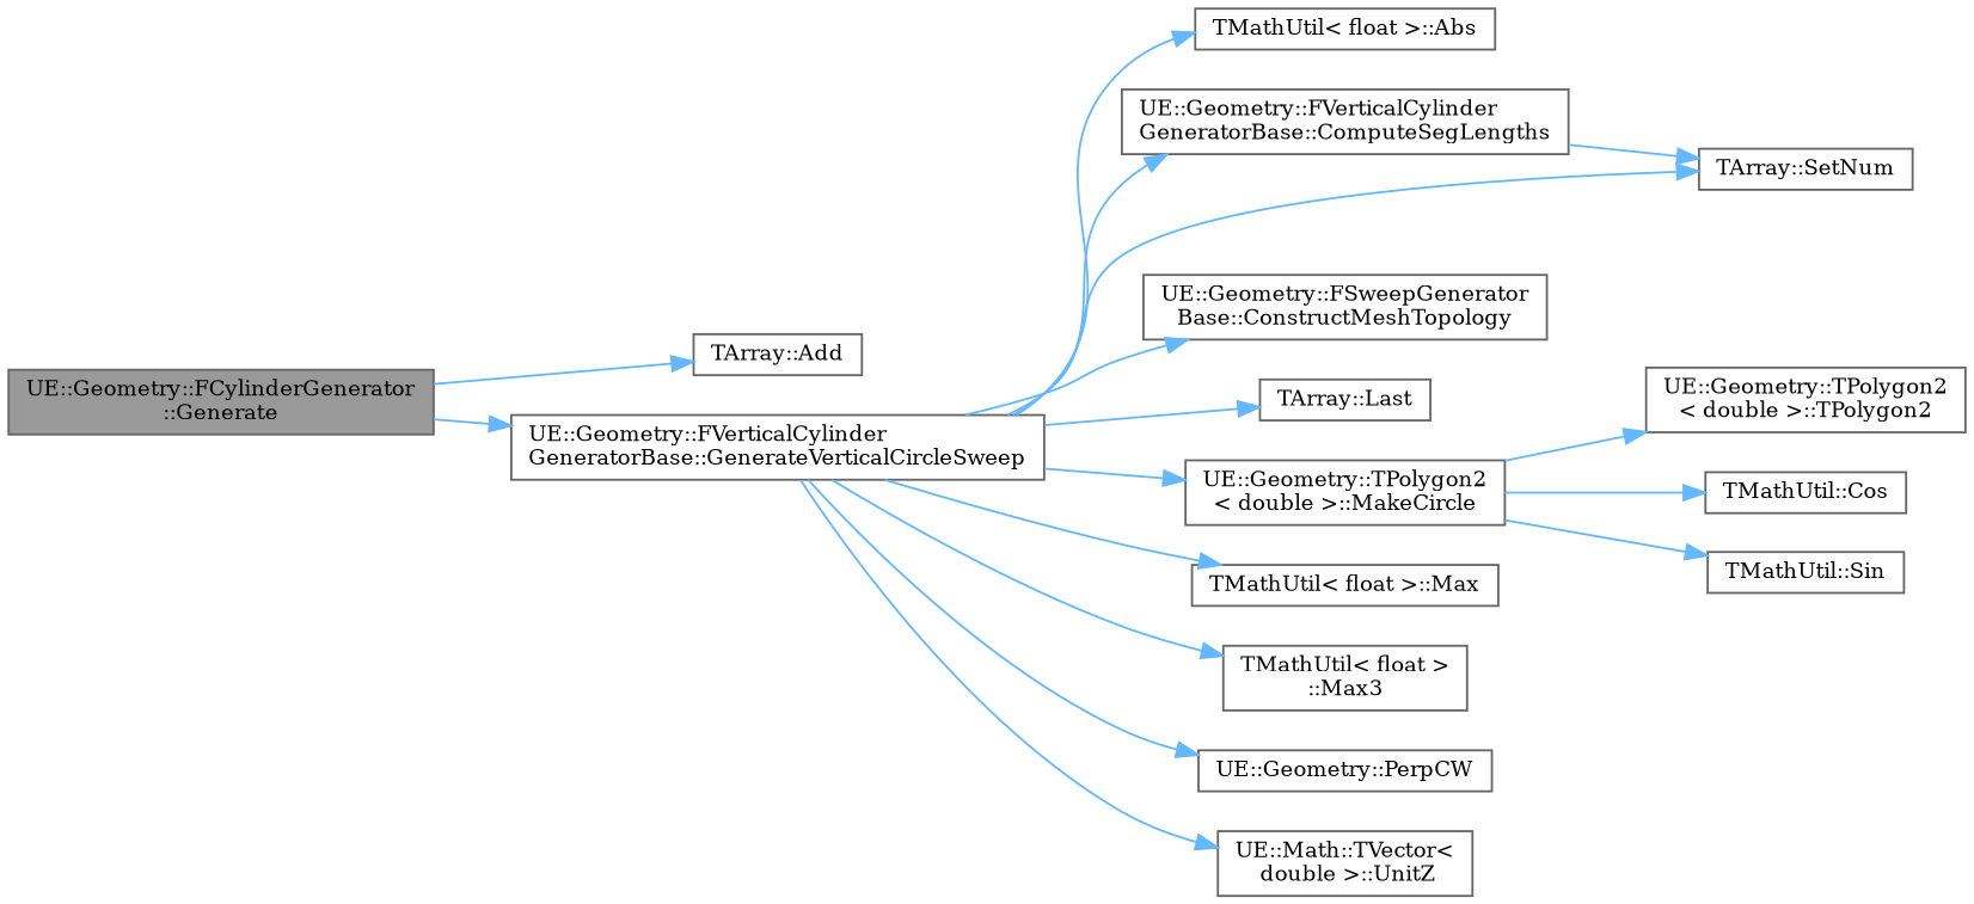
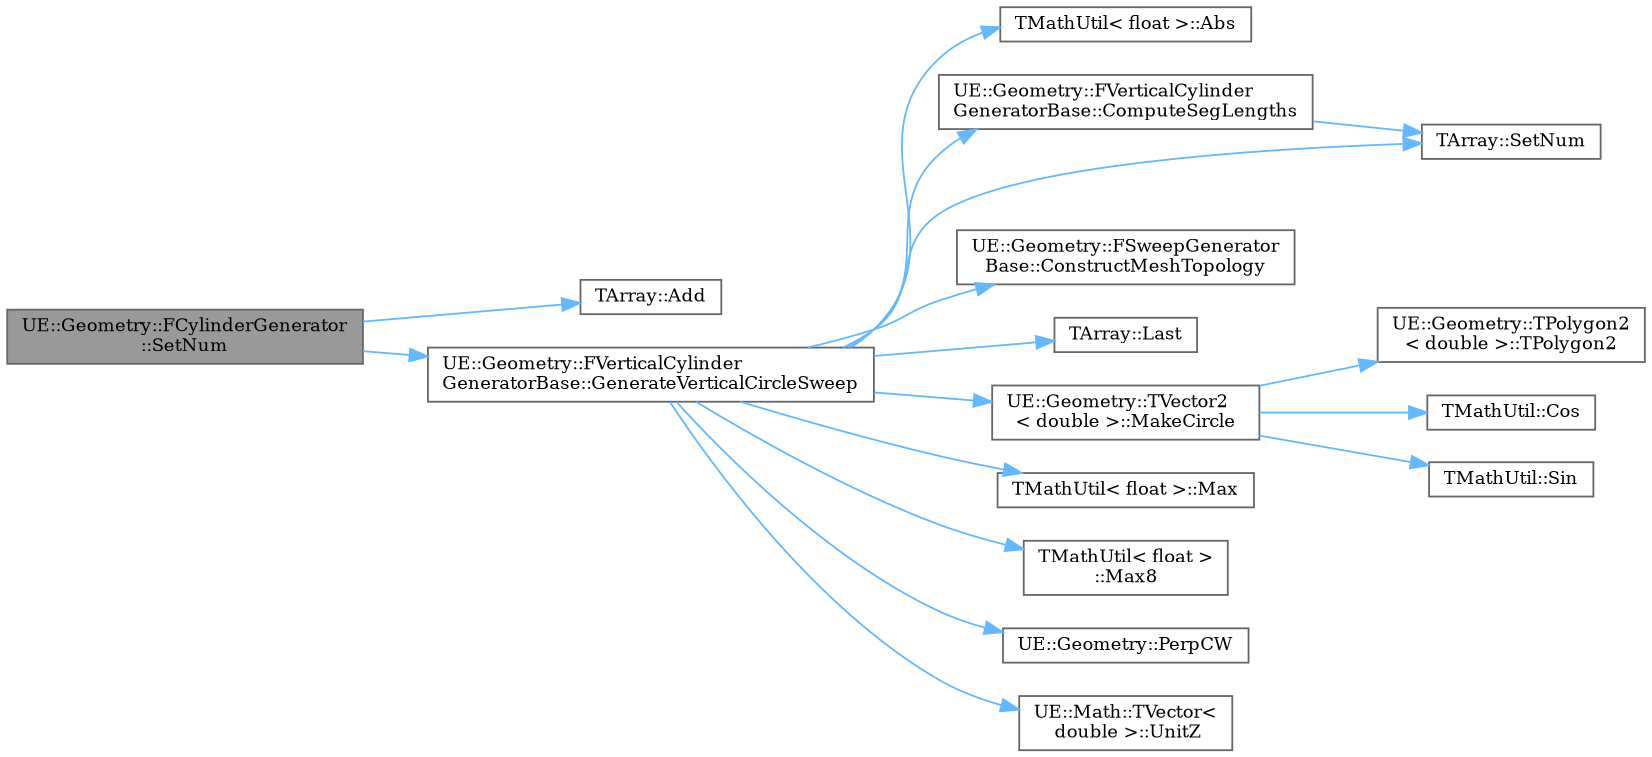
  digraph {
    fontname="DejaVu Serif"
    rankdir=LR
    node [color=grey40 fillcolor=white fontname="DejaVu Serif" fontsize=10 shape=box style=filled]
    edge [color=steelblue1 fontname="DejaVu Serif" fontsize=10 labelfontname=Helvetica labelfontsize=10 style=solid]
-   n1 [color=gray40 fillcolor=grey60 fontcolor=black height=0.2 label="UE::Geometry::FCylinderGenerator\l::Generate" width=0.4]
+   n1 [color=gray40 fillcolor=grey60 fontcolor=black height=0.2 label="UE::Geometry::FCylinderGenerator\l::SetNum" width=0.4]
    n2 [height=0.2 label="TArray::Add" width=0.4]
    n3 [height=0.2 label="UE::Geometry::FVerticalCylinder\lGeneratorBase::GenerateVerticalCircleSweep" width=0.4]
    n4 [height=0.2 label="TMathUtil\< float \>::Abs" width=0.4]
    n5 [height=0.2 label="UE::Geometry::FVerticalCylinder\lGeneratorBase::ComputeSegLengths" width=0.4]
    n6 [height=0.2 label="TArray::SetNum" width=0.4]
    n7 [height=0.2 label="UE::Geometry::FSweepGenerator\lBase::ConstructMeshTopology" width=0.4]
    n8 [height=0.2 label="TArray::Last" width=0.4]
-   n9 [height=0.2 label="UE::Geometry::TPolygon2\l\< double \>::MakeCircle" width=0.4]
+   n9 [height=0.2 label="UE::Geometry::TVector2\l\< double \>::MakeCircle" width=0.4]
    n10 [height=0.2 label="TMathUtil\< float \>::Max" width=0.4]
-   n11 [height=0.2 label="TMathUtil\< float \>\l::Max3" width=0.4]
+   n11 [height=0.2 label="TMathUtil\< float \>\l::Max8" width=0.4]
    n12 [height=0.2 label="UE::Geometry::PerpCW" width=0.4]
    n13 [height=0.2 label="UE::Math::TVector\<\l double \>::UnitZ" width=0.4]
    n14 [height=0.2 label="UE::Geometry::TPolygon2\l\< double \>::TPolygon2" width=0.4]
    n15 [height=0.2 label="TMathUtil::Cos" width=0.4]
    n16 [height=0.2 label="TMathUtil::Sin" width=0.4]
    n1 -> n2
    n1 -> n3
    n3 -> n4
    n3 -> n5
    n3 -> n6
    n3 -> n7
    n3 -> n8
    n3 -> n9
    n3 -> n10
    n3 -> n11
    n3 -> n12
    n3 -> n13
    n5 -> n6
    n9 -> n14
    n9 -> n15
    n9 -> n16
  }
